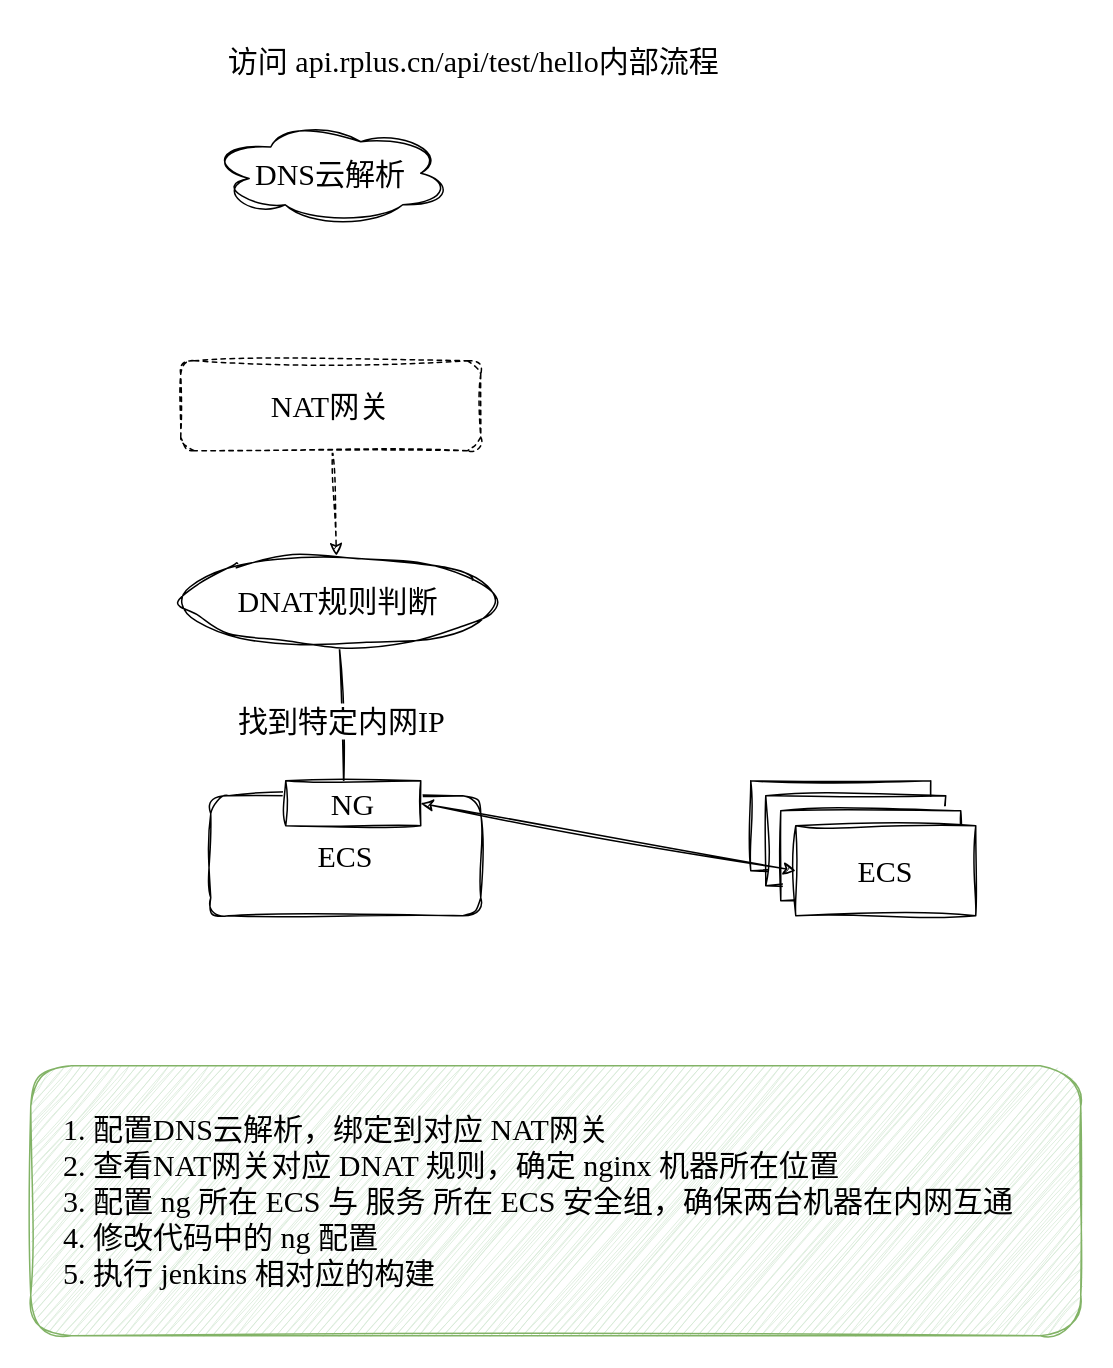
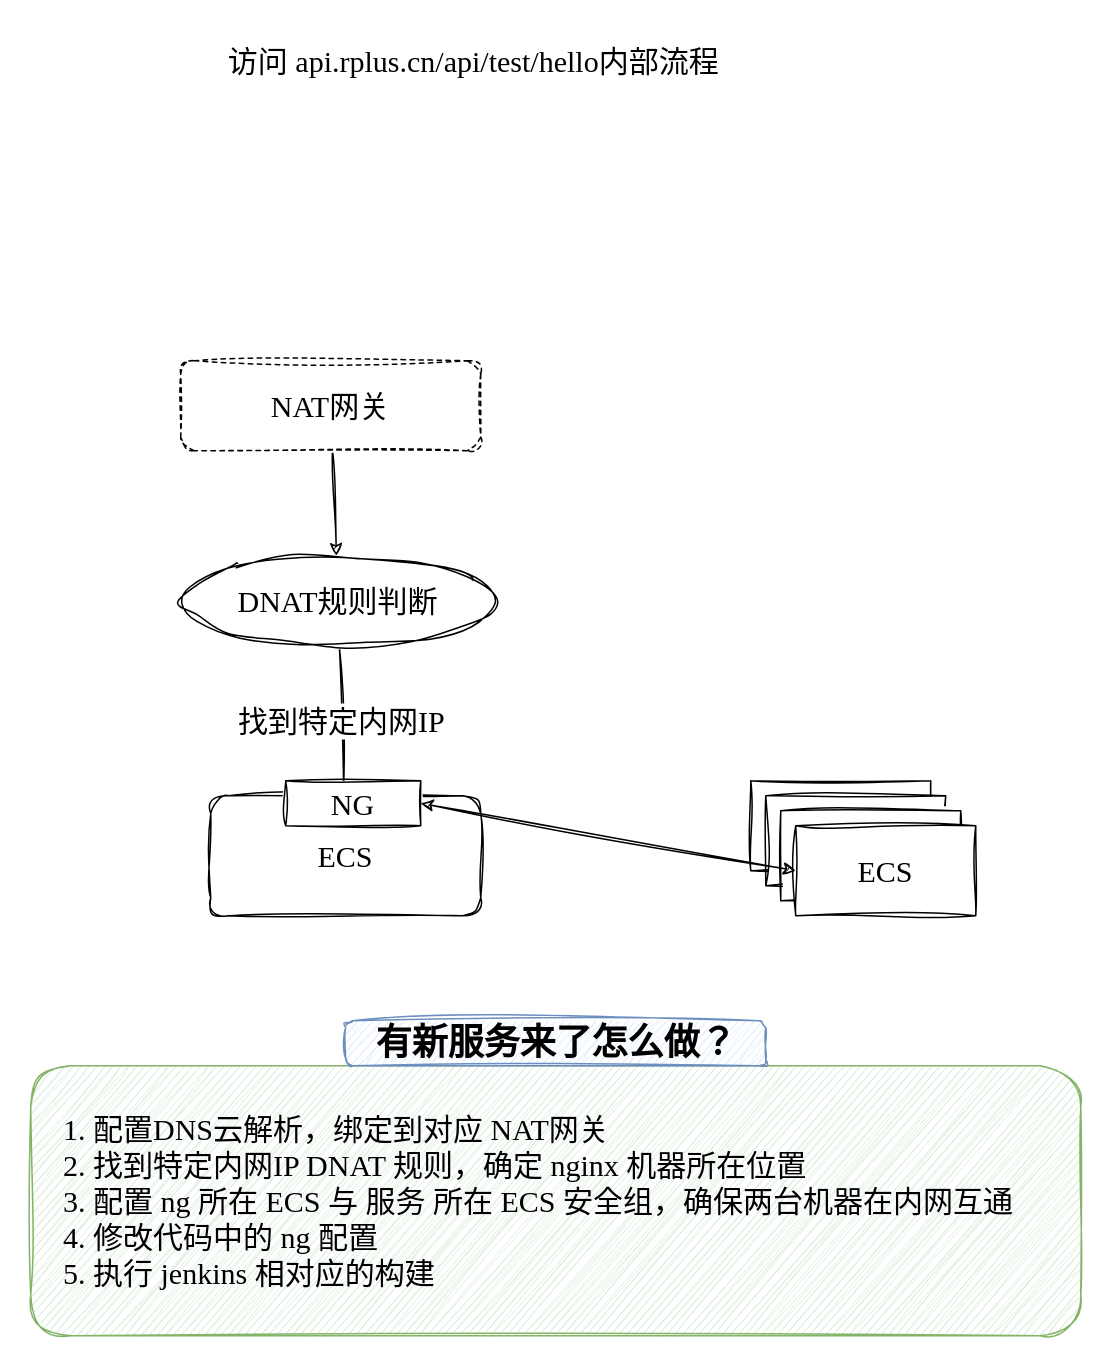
  <mxCell id="0" />
  <mxCell id="1" parent="0" />
  <mxCell id="2" value="访问 api.rplus.cn/api/test/hello内部流程" style="text;html=1;align=center;verticalAlign=middle;resizable=0;points=[];autosize=1;strokeColor=none;fillColor=none;fontSize=20;fontFamily=Tahoma;sketch=1;hachureGap=4;jiggle=2;curveFitting=1;fontSource=https%3A%2F%2Ffonts.googleapis.com%2Fcss%3Ffamily%3DArchitects%2BDaughter;" parent="1" vertex="1"><mxGeometry x="130" y="20" width="370" height="40" as="geometry" /></mxCell>
- <mxCell id="3" value="" style="edgeStyle=none;sketch=1;hachureGap=4;jiggle=2;curveFitting=1;html=1;fontFamily=Tahoma;fontSize=16;fontSource=https%3A%2F%2Ffonts.googleapis.com%2Fcss%3Ffamily%3DArchitects%2BDaughter;dashed=1;" parent="1" source="4" target="7" edge="1"><mxGeometry relative="1" as="geometry" /></mxCell>
+ <mxCell id="3" value="" style="edgeStyle=none;sketch=1;hachureGap=4;jiggle=2;curveFitting=1;html=1;fontFamily=Tahoma;fontSize=16;fontSource=https%3A%2F%2Ffonts.googleapis.com%2Fcss%3Ffamily%3DArchitects%2BDaughter;" parent="1" source="4" target="7" edge="1"><mxGeometry relative="1" as="geometry" /></mxCell>
  <mxCell id="4" value="NAT网关" style="whiteSpace=wrap;html=1;fontSize=20;fontFamily=Tahoma;rounded=1;sketch=1;hachureGap=4;jiggle=2;curveFitting=1;fontSource=https%3A%2F%2Ffonts.googleapis.com%2Fcss%3Ffamily%3DArchitects%2BDaughter;dashed=1;" parent="1" vertex="1"><mxGeometry x="120" y="240" width="200" height="60" as="geometry" /></mxCell>
- <mxCell id="5" value="DNS云解析" style="ellipse;shape=cloud;whiteSpace=wrap;html=1;sketch=1;hachureGap=4;jiggle=2;curveFitting=1;fontFamily=Tahoma;fontSize=20;fontSource=https%3A%2F%2Ffonts.googleapis.com%2Fcss%3Ffamily%3DArchitects%2BDaughter;" parent="1" vertex="1"><mxGeometry x="140" y="80" width="160" height="70" as="geometry" /></mxCell>
  <mxCell id="6" value="找到特定内网IP" style="edgeStyle=none;sketch=1;hachureGap=4;jiggle=2;curveFitting=1;html=1;fontFamily=Tahoma;fontSource=https%3A%2F%2Ffonts.googleapis.com%2Fcss%3Ffamily%3DArchitects%2BDaughter;fontSize=20;fontColor=default;" parent="1" source="7" target="9" edge="1"><mxGeometry relative="1" as="geometry" /></mxCell>
  <mxCell id="7" value="&lt;div style=&quot;text-align: left;&quot;&gt;&lt;span style=&quot;background-color: initial;&quot;&gt;DNAT规则判断&lt;/span&gt;&lt;/div&gt;" style="ellipse;whiteSpace=wrap;html=1;fontSize=20;fontFamily=Tahoma;sketch=1;hachureGap=4;jiggle=2;curveFitting=1;fontSource=https%3A%2F%2Ffonts.googleapis.com%2Fcss%3Ffamily%3DArchitects%2BDaughter;" parent="1" vertex="1"><mxGeometry x="120" y="370" width="210" height="60" as="geometry" /></mxCell>
  <mxCell id="8" value="" style="group" parent="1" vertex="1" connectable="0"><mxGeometry x="140" y="520" width="180" height="90" as="geometry" /></mxCell>
  <mxCell id="9" value="ECS" style="whiteSpace=wrap;html=1;fontSize=20;fontFamily=Tahoma;rounded=1;sketch=1;hachureGap=4;jiggle=2;curveFitting=1;fontSource=https%3A%2F%2Ffonts.googleapis.com%2Fcss%3Ffamily%3DArchitects%2BDaughter;" parent="8" vertex="1"><mxGeometry y="10" width="180" height="80" as="geometry" /></mxCell>
  <mxCell id="10" value="NG" style="rounded=0;whiteSpace=wrap;html=1;sketch=1;hachureGap=4;jiggle=2;curveFitting=1;strokeColor=default;fontFamily=Tahoma;fontSource=https%3A%2F%2Ffonts.googleapis.com%2Fcss%3Ffamily%3DArchitects%2BDaughter;fontSize=20;fontColor=default;fillColor=default;" parent="8" vertex="1"><mxGeometry x="50" width="90" height="30" as="geometry" /></mxCell>
  <mxCell id="11" value="" style="group" parent="1" vertex="1" connectable="0"><mxGeometry x="500" y="520" width="150" height="90" as="geometry" /></mxCell>
  <mxCell id="12" value="" style="rounded=0;whiteSpace=wrap;html=1;sketch=1;hachureGap=4;jiggle=2;curveFitting=1;strokeColor=default;fontFamily=Tahoma;fontSource=https%3A%2F%2Ffonts.googleapis.com%2Fcss%3Ffamily%3DArchitects%2BDaughter;fontSize=20;fontColor=default;fillColor=default;" parent="11" vertex="1"><mxGeometry width="120" height="60" as="geometry" /></mxCell>
  <mxCell id="13" value="" style="rounded=0;whiteSpace=wrap;html=1;sketch=1;hachureGap=4;jiggle=2;curveFitting=1;strokeColor=default;fontFamily=Tahoma;fontSource=https%3A%2F%2Ffonts.googleapis.com%2Fcss%3Ffamily%3DArchitects%2BDaughter;fontSize=20;fontColor=default;fillColor=default;" parent="11" vertex="1"><mxGeometry x="10" y="10" width="120" height="60" as="geometry" /></mxCell>
  <mxCell id="14" value="" style="rounded=0;whiteSpace=wrap;html=1;sketch=1;hachureGap=4;jiggle=2;curveFitting=1;strokeColor=default;fontFamily=Tahoma;fontSource=https%3A%2F%2Ffonts.googleapis.com%2Fcss%3Ffamily%3DArchitects%2BDaughter;fontSize=20;fontColor=default;fillColor=default;" parent="11" vertex="1"><mxGeometry x="20" y="20" width="120" height="60" as="geometry" /></mxCell>
  <mxCell id="15" value="ECS" style="rounded=0;whiteSpace=wrap;html=1;sketch=1;hachureGap=4;jiggle=2;curveFitting=1;strokeColor=default;fontFamily=Tahoma;fontSource=https%3A%2F%2Ffonts.googleapis.com%2Fcss%3Ffamily%3DArchitects%2BDaughter;fontSize=20;fontColor=default;fillColor=default;" parent="11" vertex="1"><mxGeometry x="30" y="30" width="120" height="60" as="geometry" /></mxCell>
  <mxCell id="16" style="edgeStyle=none;sketch=1;hachureGap=4;jiggle=2;curveFitting=1;html=1;exitX=1;exitY=0.5;exitDx=0;exitDy=0;fontFamily=Tahoma;fontSource=https%3A%2F%2Ffonts.googleapis.com%2Fcss%3Ffamily%3DArchitects%2BDaughter;fontSize=20;fontColor=default;startArrow=classic;startFill=1;entryX=0;entryY=0.5;entryDx=0;entryDy=0;" parent="1" source="10" target="15" edge="1"><mxGeometry relative="1" as="geometry" /></mxCell>
- <mxCell id="17" value="&lt;ol&gt;&lt;li&gt;配置DNS云解析，绑定到对应 NAT网关&lt;/li&gt;&lt;li&gt;查看NAT网关对应 DNAT 规则，确定 nginx 机器所在位置&lt;/li&gt;&lt;li&gt;配置 ng 所在 ECS 与 服务 所在 ECS 安全组，确保两台机器在内网互通&lt;/li&gt;&lt;li&gt;修改代码中的 ng 配置&lt;/li&gt;&lt;li&gt;执行 jenkins 相对应的构建&lt;/li&gt;&lt;/ol&gt;" style="text;strokeColor=#82b366;fillColor=#d5e8d4;html=1;whiteSpace=wrap;verticalAlign=middle;overflow=hidden;rounded=1;sketch=1;hachureGap=4;jiggle=2;curveFitting=1;fontFamily=Tahoma;fontSource=https%3A%2F%2Ffonts.googleapis.com%2Fcss%3Ffamily%3DArchitects%2BDaughter;fontSize=20;" parent="1" vertex="1"><mxGeometry x="20" y="710" width="700" height="180" as="geometry" /></mxCell>
+ <mxCell id="17" value="&lt;ol&gt;&lt;li&gt;配置DNS云解析，绑定到对应 NAT网关&lt;/li&gt;&lt;li&gt;找到特定内网IP DNAT 规则，确定 nginx 机器所在位置&lt;/li&gt;&lt;li&gt;配置 ng 所在 ECS 与 服务 所在 ECS 安全组，确保两台机器在内网互通&lt;/li&gt;&lt;li&gt;修改代码中的 ng 配置&lt;/li&gt;&lt;li&gt;执行 jenkins 相对应的构建&lt;/li&gt;&lt;/ol&gt;" style="text;strokeColor=#82b366;fillColor=#d5e8d4;html=1;whiteSpace=wrap;verticalAlign=middle;overflow=hidden;rounded=1;sketch=1;hachureGap=4;jiggle=2;curveFitting=1;fontFamily=Tahoma;fontSource=https%3A%2F%2Ffonts.googleapis.com%2Fcss%3Ffamily%3DArchitects%2BDaughter;fontSize=20;" parent="1" vertex="1"><mxGeometry x="20" y="710" width="700" height="180" as="geometry" /></mxCell>
+ <mxCell id="18" value="有新服务来了怎么做？" style="text;strokeColor=#6c8ebf;fillColor=#dae8fc;html=1;fontSize=24;fontStyle=1;verticalAlign=middle;align=center;rounded=1;sketch=1;hachureGap=4;jiggle=2;curveFitting=1;fontFamily=Tahoma;fontSource=https%3A%2F%2Ffonts.googleapis.com%2Fcss%3Ffamily%3DArchitects%2BDaughter;" parent="1" vertex="1"><mxGeometry x="230" y="680" width="280" height="30" as="geometry" /></mxCell>
